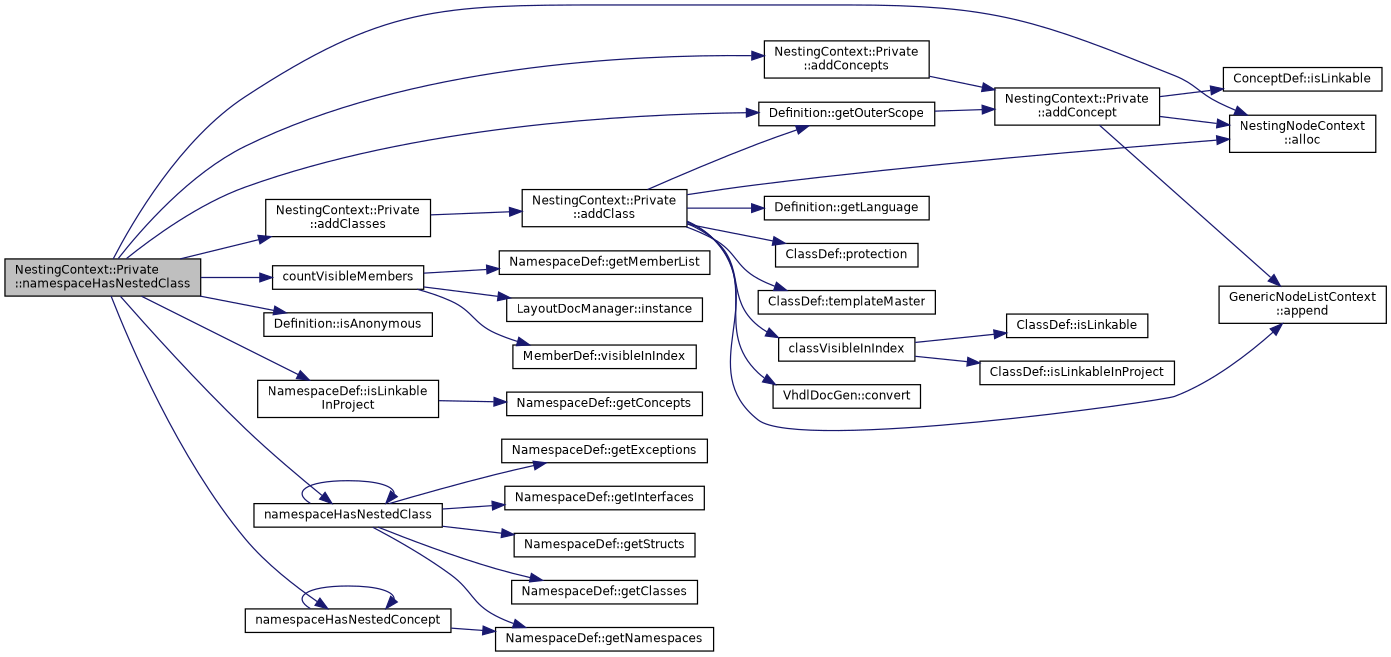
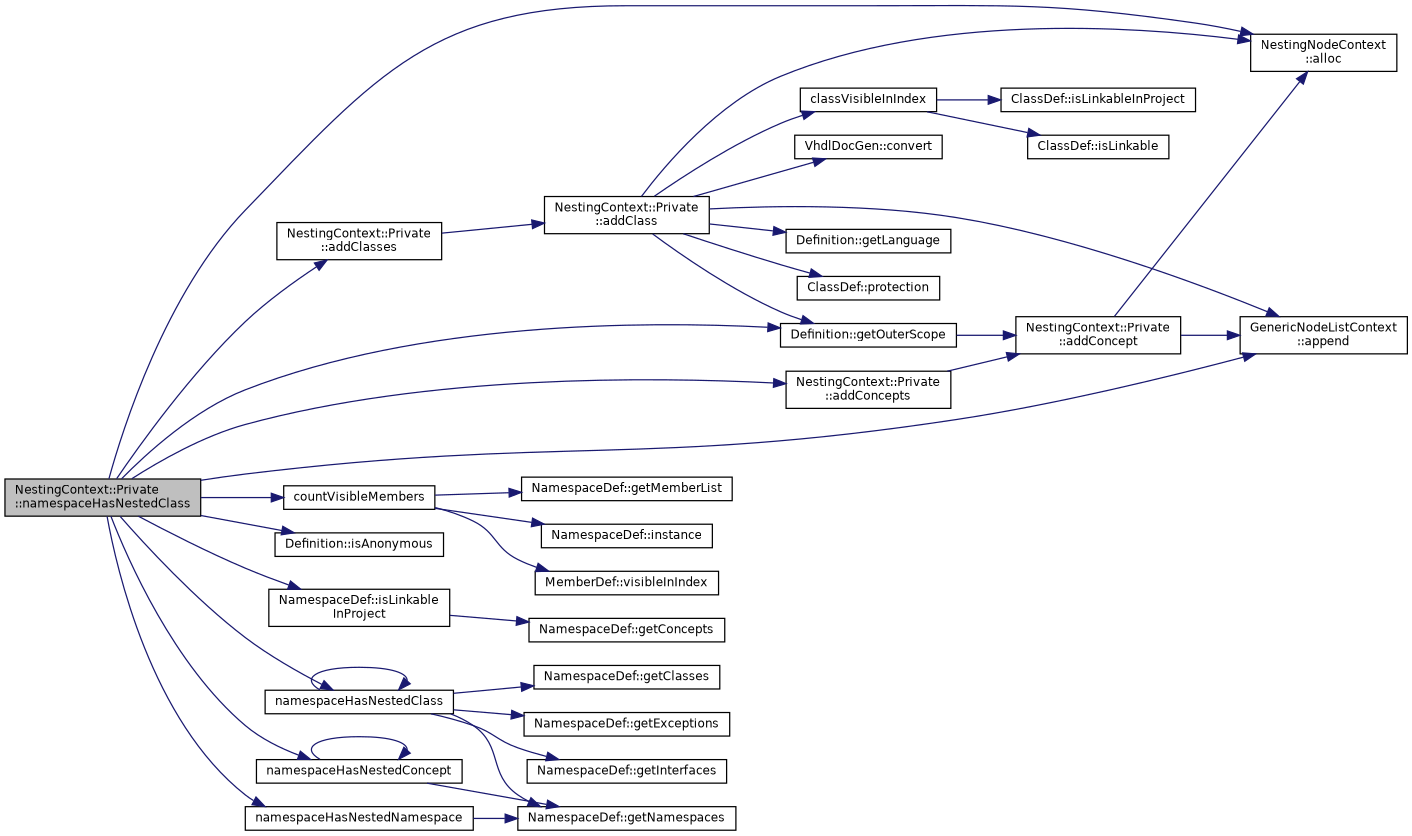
  digraph {
    rankdir=LR
    node [color=black fillcolor=white fontname=Helvetica fontsize=10 shape=record style=filled]
    edge [color=midnightblue fontname=Helvetica fontsize=10 labelfontname=Helvetica labelfontsize=10 style=solid]
    n1 [fillcolor=grey75 fontcolor=black height=0.2 label="NestingContext::Private\l::namespaceHasNestedClass" width=0.4]
    n2 [height=0.2 label="NestingContext::Private\l::addClasses" width=0.4]
    n3 [height=0.2 label="NestingNodeContext\l::alloc" width=0.4]
    n4 [height=0.2 label="GenericNodeListContext\l::append" width=0.4]
    n5 [height=0.2 label="Definition::getOuterScope" width=0.4]
    n6 [height=0.2 label="NestingContext::Private\l::addConcepts" width=0.4]
    n7 [height=0.2 label=countVisibleMembers width=0.4]
    n8 [height=0.2 label="Definition::isAnonymous" width=0.4]
    n9 [height=0.2 label="NamespaceDef::isLinkable\lInProject" width=0.4]
    n10 [height=0.2 label=namespaceHasNestedClass width=0.4]
    n11 [height=0.2 label=namespaceHasNestedConcept width=0.4]
+   n12 [height=0.2 label=namespaceHasNestedNamespace width=0.4]
    n13 [height=0.2 label="NestingContext::Private\l::addClass" width=0.4]
    n14 [height=0.2 label="NestingContext::Private\l::addConcept" width=0.4]
    n15 [height=0.2 label="NamespaceDef::getMemberList" width=0.4]
-   n16 [height=0.2 label="LayoutDocManager::instance" width=0.4]
+   n16 [height=0.2 label="NamespaceDef::instance" width=0.4]
    n17 [height=0.2 label="MemberDef::visibleInIndex" width=0.4]
    n18 [height=0.2 label="NamespaceDef::getConcepts" width=0.4]
    n19 [height=0.2 label="NamespaceDef::getClasses" width=0.4]
    n20 [height=0.2 label="NamespaceDef::getExceptions" width=0.4]
    n21 [height=0.2 label="NamespaceDef::getInterfaces" width=0.4]
    n22 [height=0.2 label="NamespaceDef::getNamespaces" width=0.4]
-   n23 [height=0.2 label="NamespaceDef::getStructs" width=0.4]
    n24 [height=0.2 label=classVisibleInIndex width=0.4]
    n25 [height=0.2 label="VhdlDocGen::convert" width=0.4]
    n26 [height=0.2 label="Definition::getLanguage" width=0.4]
    n27 [height=0.2 label="ClassDef::protection" width=0.4]
-   n28 [height=0.2 label="ClassDef::templateMaster" width=0.4]
    n29 [height=0.2 label="ClassDef::isLinkable" width=0.4]
    n30 [height=0.2 label="ClassDef::isLinkableInProject" width=0.4]
-   n31 [height=0.2 label="ConceptDef::isLinkable" width=0.4]
    n1 -> n2
    n1 -> n3
+   n1 -> n4
    n1 -> n5
    n1 -> n6
    n1 -> n7
    n1 -> n8
    n1 -> n9
    n1 -> n10
    n1 -> n11
+   n1 -> n12
    n2 -> n13
    n5 -> n14
    n6 -> n14
    n7 -> n15
    n7 -> n16
    n7 -> n17
    n9 -> n18
    n10 -> n10
    n10 -> n19
    n10 -> n20
    n10 -> n21
    n10 -> n22
-   n10 -> n23
    n11 -> n11
    n11 -> n22
+   n12 -> n22
    n13 -> n3
    n13 -> n4
    n13 -> n5
    n13 -> n24
    n13 -> n25
    n13 -> n26
    n13 -> n27
-   n13 -> n28
    n14 -> n3
    n14 -> n4
-   n14 -> n31
    n24 -> n29
    n24 -> n30
  }
